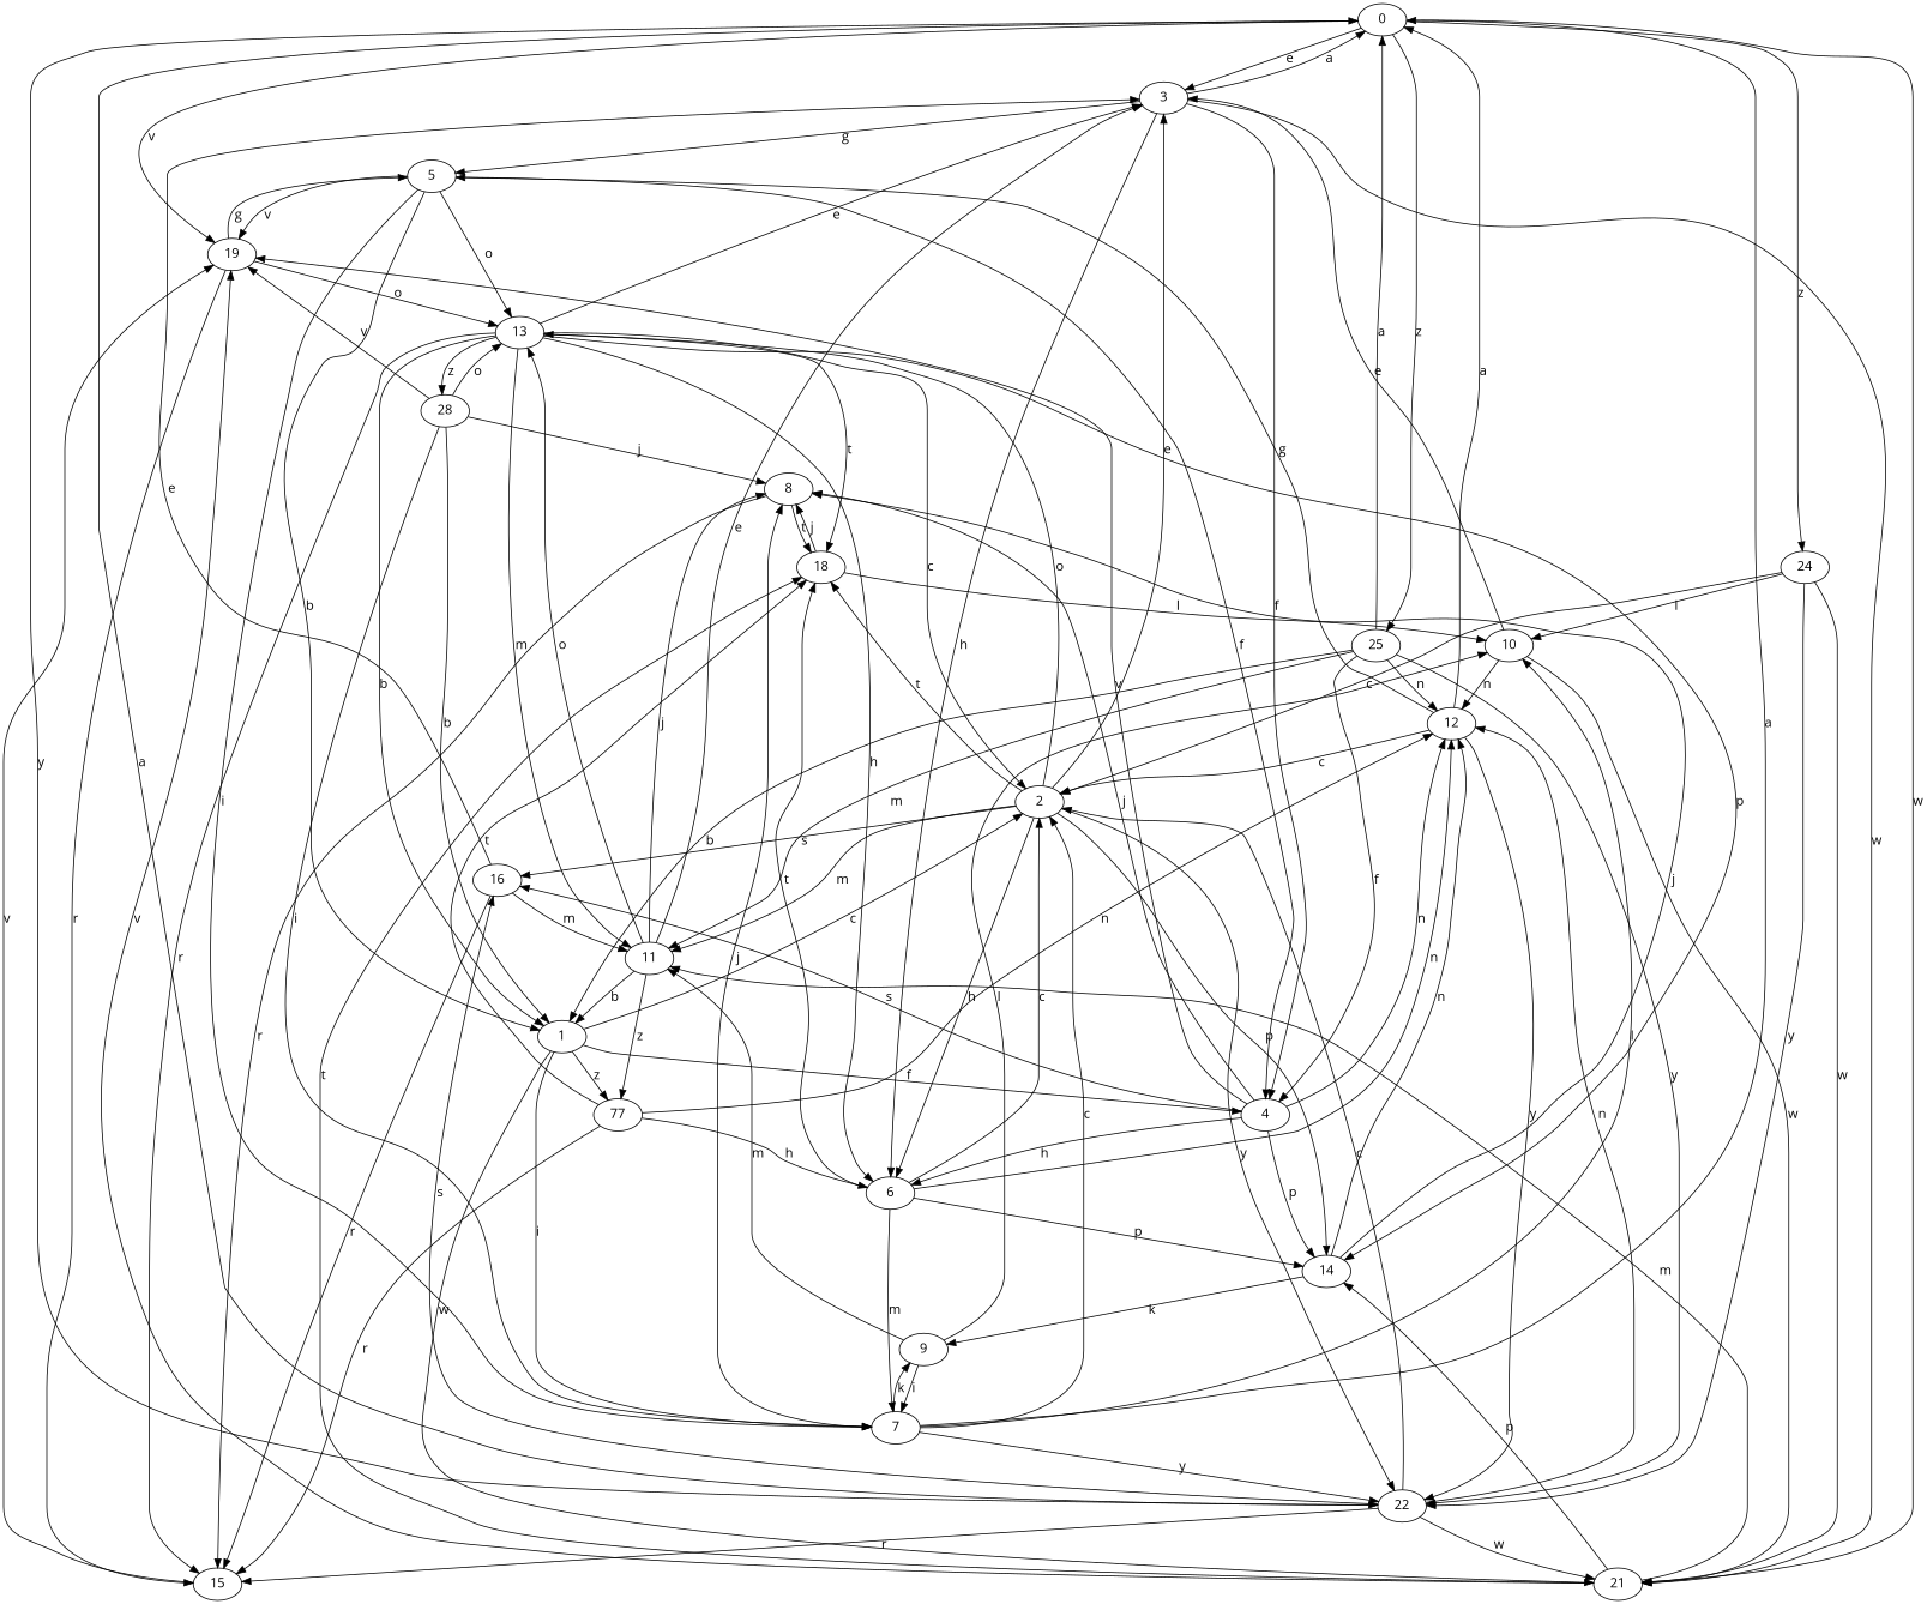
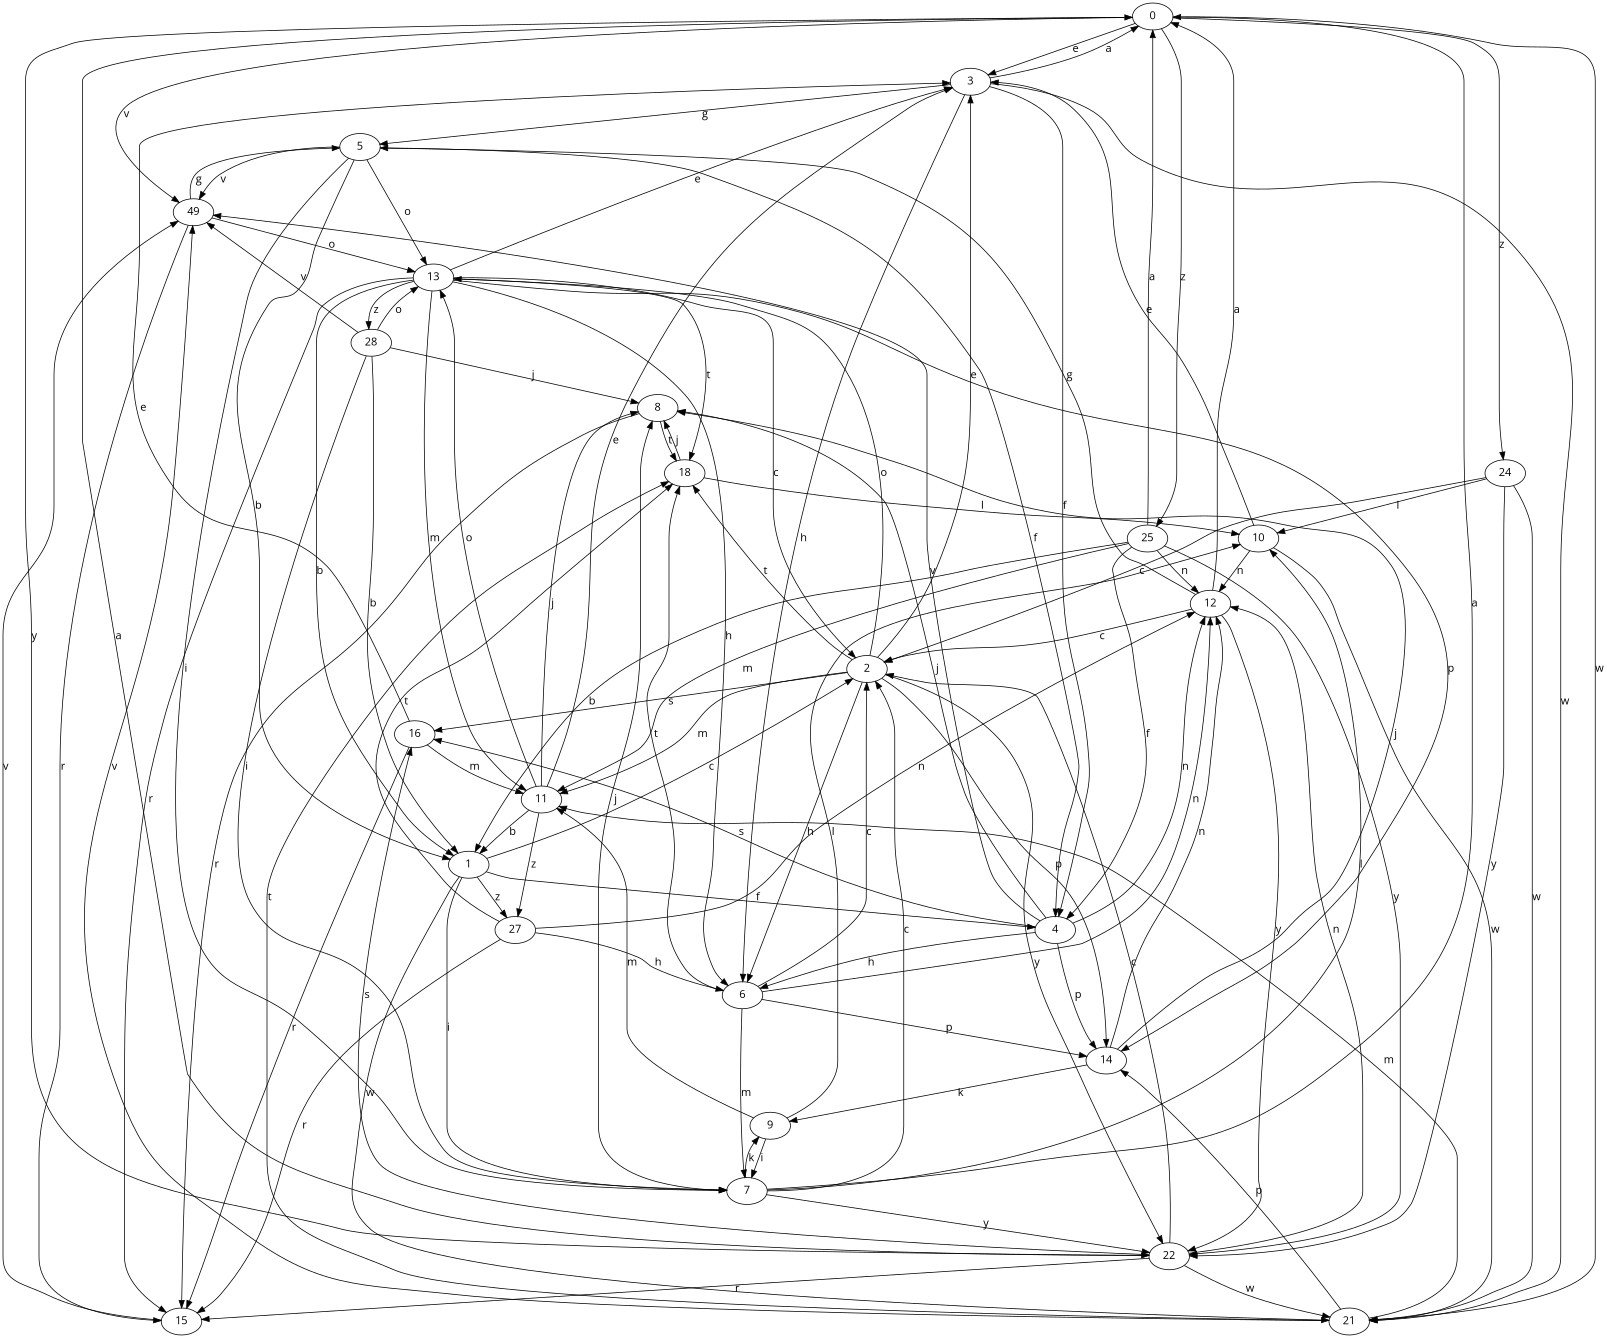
  strict digraph {
    fontname="Open Sans"
    node [fontname="Open Sans"]
    edge [fontname="Open Sans"]
    0
    3
-   19
+   19 [label=49]
    21
    22
    24
    25
    4
    6
    5
    13
    15
    11
    14
    18
    2
    16
    12
    10
    1
    7
-   27 [label=77]
+   27
    8
    9
    28
    0 -> 3 [label=e]
    0 -> 19 [label=v]
    0 -> 21 [label=w]
    0 -> 22 [label=y]
    0 -> 24 [label=z]
    0 -> 25 [label=z]
    3 -> 0 [label=a]
    3 -> 21 [label=w]
    3 -> 4 [label=f]
    3 -> 6 [label=h]
    3 -> 5 [label=g]
    19 -> 5 [label=g]
    19 -> 13 [label=o]
    19 -> 15 [label=r]
    21 -> 19 [label=v]
    21 -> 11 [label=m]
    21 -> 14 [label=p]
    21 -> 18 [label=t]
    22 -> 0 [label=a]
    22 -> 21 [label=w]
    22 -> 15 [label=r]
    22 -> 2 [label=c]
    22 -> 16 [label=s]
    22 -> 12 [label=n]
    24 -> 21 [label=w]
    24 -> 22 [label=y]
    24 -> 2 [label=c]
    24 -> 10 [label=l]
    25 -> 0 [label=a]
    25 -> 22 [label=y]
    25 -> 4 [label=f]
    25 -> 11 [label=m]
    25 -> 12 [label=n]
    25 -> 1 [label=b]
    4 -> 19 [label=v]
    4 -> 6 [label=h]
    4 -> 14 [label=p]
    4 -> 16 [label=s]
    4 -> 12 [label=n]
    4 -> 8 [label=j]
    6 -> 14 [label=p]
    6 -> 18 [label=t]
    6 -> 2 [label=c]
    6 -> 12 [label=n]
    6 -> 7 [label=m]
    5 -> 19 [label=v]
    5 -> 4 [label=f]
    5 -> 13 [label=o]
    5 -> 1 [label=b]
    5 -> 7 [label=i]
    13 -> 3 [label=e]
    13 -> 6 [label=h]
    13 -> 15 [label=r]
    13 -> 11 [label=m]
    13 -> 14 [label=p]
    13 -> 18 [label=t]
    13 -> 2 [label=c]
    13 -> 1 [label=b]
    13 -> 28 [label=z]
    15 -> 19 [label=v]
    11 -> 3 [label=e]
    11 -> 13 [label=o]
    11 -> 1 [label=b]
    11 -> 27 [label=z]
    11 -> 8 [label=j]
    14 -> 12 [label=n]
    14 -> 8 [label=j]
    14 -> 9 [label=k]
    18 -> 10 [label=l]
    18 -> 8 [label=j]
    2 -> 3 [label=e]
    2 -> 22 [label=y]
    2 -> 6 [label=h]
    2 -> 13 [label=o]
    2 -> 11 [label=m]
    2 -> 14 [label=p]
    2 -> 18 [label=t]
    2 -> 16 [label=s]
    16 -> 3 [label=e]
    16 -> 15 [label=r]
    16 -> 11 [label=m]
    12 -> 0 [label=a]
    12 -> 22 [label=y]
    12 -> 5 [label=g]
    12 -> 2 [label=c]
    10 -> 3 [label=e]
    10 -> 21 [label=w]
    10 -> 12 [label=n]
    1 -> 21 [label=w]
    1 -> 4 [label=f]
    1 -> 2 [label=c]
    1 -> 7 [label=i]
    1 -> 27 [label=z]
    7 -> 0 [label=a]
    7 -> 22 [label=y]
    7 -> 2 [label=c]
    7 -> 10 [label=l]
    7 -> 8 [label=j]
    7 -> 9 [label=k]
    27 -> 6 [label=h]
    27 -> 15 [label=r]
    27 -> 18 [label=t]
    27 -> 12 [label=n]
    8 -> 15 [label=r]
    8 -> 18 [label=t]
    9 -> 11 [label=m]
    9 -> 10 [label=l]
    9 -> 7 [label=i]
    28 -> 19 [label=v]
    28 -> 13 [label=o]
    28 -> 1 [label=b]
    28 -> 7 [label=i]
    28 -> 8 [label=j]
  }
